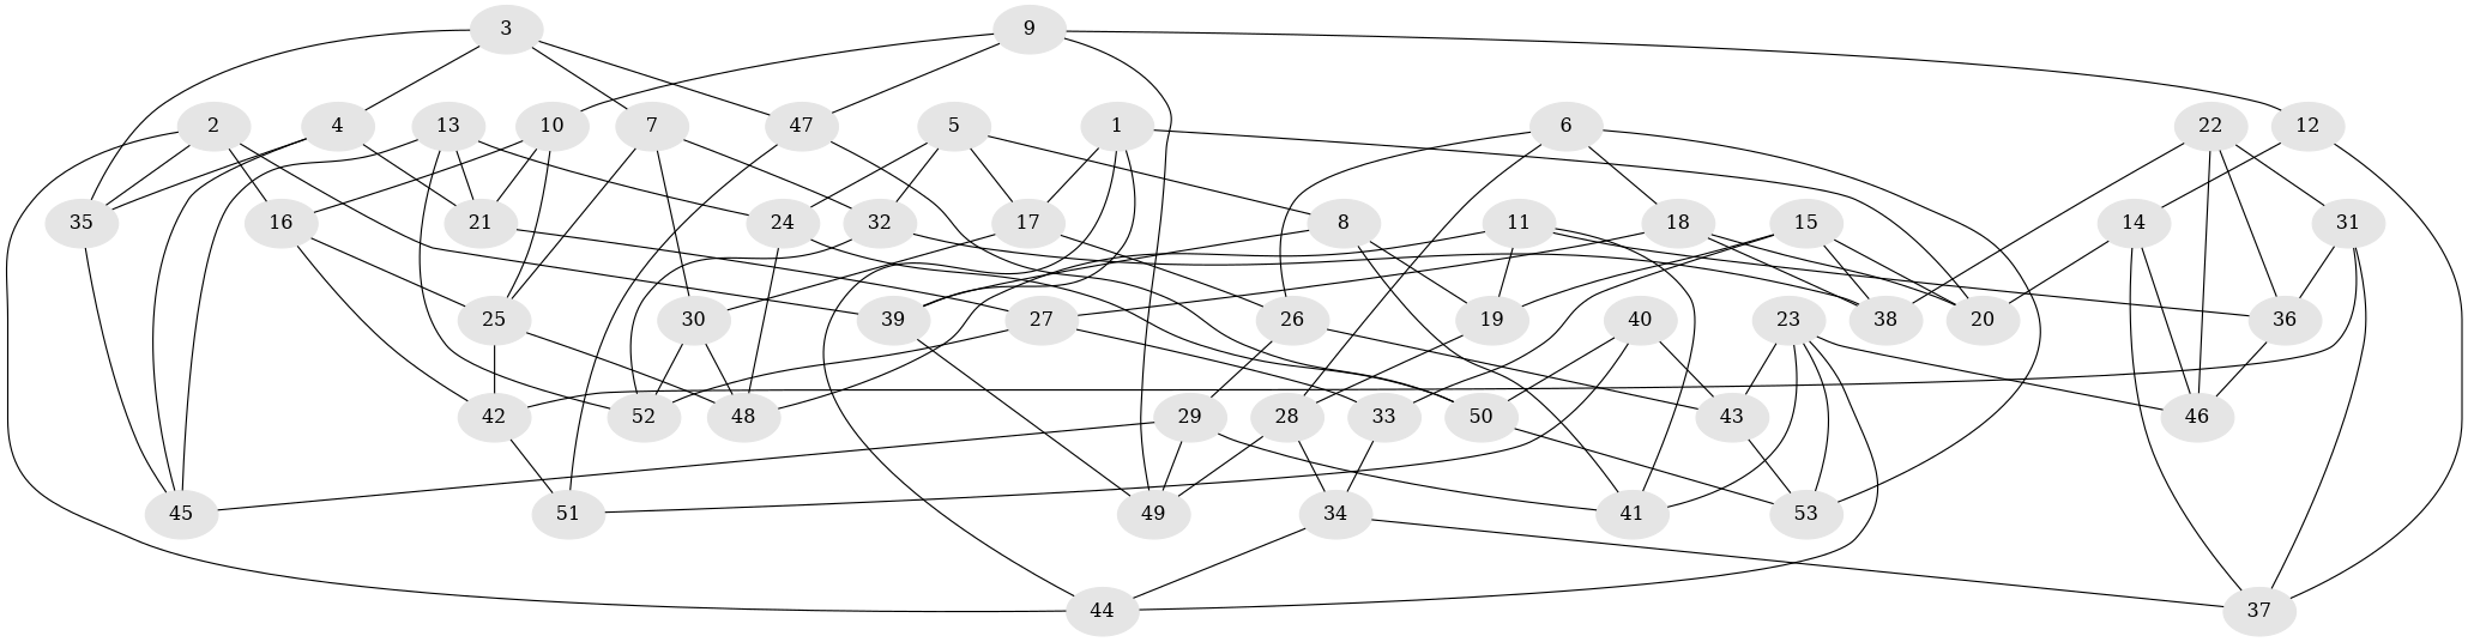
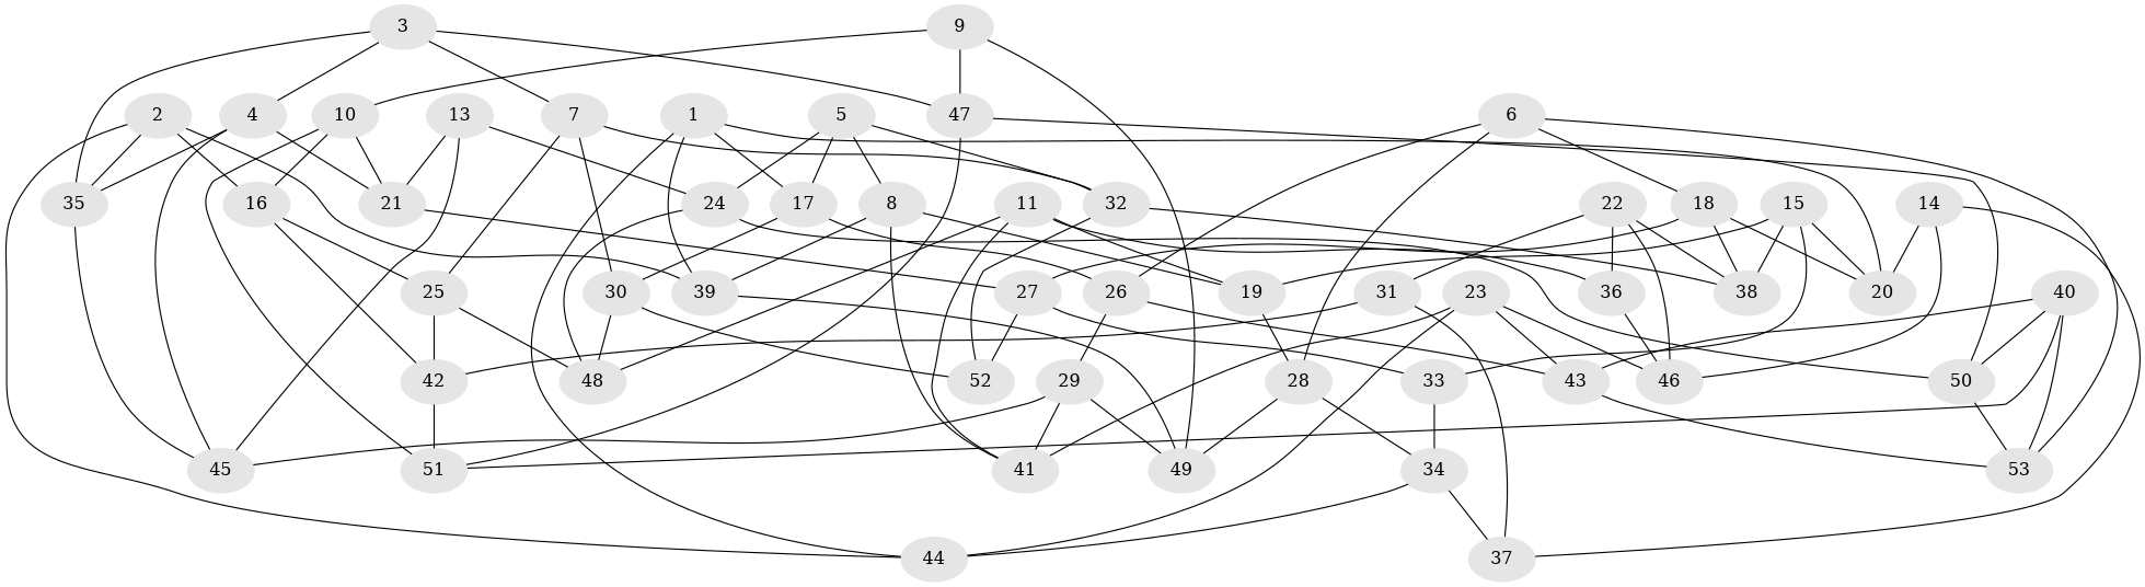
  graph {
    node [color=gray90 style=filled]
    1
    17
    20
    39
    44
    26
    30
    49
    2
    16
    35
    25
    42
    45
    3
    4
    7
    47
    21
    32
    51
    50
    27
    5
    8
    24
    19
    41
    48
    52
    38
    6
    18
    28
    53
    43
    29
    34
    9
    10
-   12
    14
    37
    11
    36
    46
    33
    13
    15
    22
    31
    23
    40
    1 -- 17
    1 -- 20
    1 -- 39
    1 -- 44
    17 -- 26
    17 -- 30
    39 -- 49
    26 -- 43
    26 -- 29
    30 -- 48
    30 -- 52
    2 -- 39
    2 -- 44
    2 -- 16
    2 -- 35
    16 -- 25
    16 -- 42
    35 -- 45
    25 -- 42
    25 -- 48
    42 -- 51
    3 -- 35
    3 -- 4
    3 -- 7
    3 -- 47
    4 -- 35
    4 -- 45
    4 -- 21
    7 -- 30
    7 -- 25
    7 -- 32
    47 -- 51
    47 -- 50
    21 -- 27
    32 -- 52
    32 -- 38
    50 -- 53
    27 -- 52
    27 -- 33
    5 -- 17
    5 -- 32
    5 -- 8
    5 -- 24
    8 -- 39
    8 -- 19
    8 -- 41
    24 -- 50
    24 -- 48
    19 -- 28
    6 -- 26
    6 -- 18
    6 -- 28
    6 -- 53
    18 -- 20
    18 -- 27
    18 -- 38
    28 -- 49
    28 -- 34
    43 -- 53
    29 -- 49
    29 -- 45
    29 -- 41
    34 -- 44
    34 -- 37
    9 -- 49
    9 -- 47
    9 -- 10
-   9 -- 12
    10 -- 16
    10 -- 21
-   10 -- 25
-   12 -- 14
-   12 -- 37
+   10 -- 51
    14 -- 20
    14 -- 37
    14 -- 46
    11 -- 19
    11 -- 41
    11 -- 48
    11 -- 36
    36 -- 46
    33 -- 34
    13 -- 45
    13 -- 21
    13 -- 24
-   13 -- 52
    15 -- 20
    15 -- 19
    15 -- 38
    15 -- 33
    22 -- 38
    22 -- 36
    22 -- 46
    22 -- 31
    31 -- 42
    31 -- 37
-   31 -- 36
    23 -- 44
    23 -- 41
    23 -- 43
    23 -- 46
    40 -- 51
    40 -- 50
-   23 -- 53
+   40 -- 53
    40 -- 43
  }
